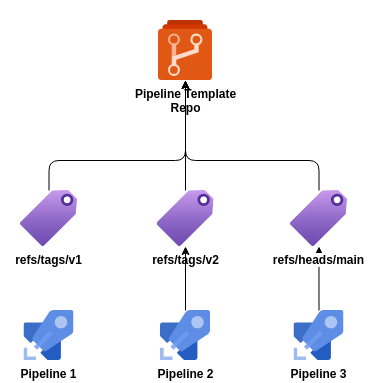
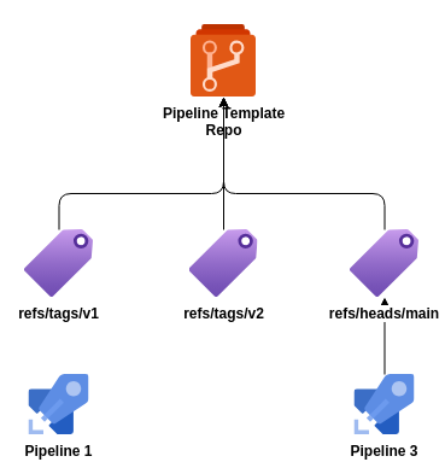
  <mxCell id="0" />
  <mxCell id="1" parent="0" />
  <mxCell id="2" value="&lt;b&gt;Pipeline Template&lt;br&gt;Repo&lt;br&gt;&lt;/b&gt;" style="sketch=0;aspect=fixed;html=1;points=[];align=center;image;fontSize=12;image=img/lib/mscae/Azure_Repos.svg;" parent="1" vertex="1"><mxGeometry x="158" y="20" width="54" height="60" as="geometry" /></mxCell>
  <mxCell id="3" style="edgeStyle=orthogonalEdgeStyle;rounded=1;orthogonalLoop=1;jettySize=auto;html=1;" parent="1" source="4" target="2" edge="1"><mxGeometry relative="1" as="geometry"><Array as="points"><mxPoint x="49" y="160" /><mxPoint x="185" y="160" /></Array></mxGeometry></mxCell>
  <mxCell id="4" value="&lt;b&gt;refs/tags/v1&lt;/b&gt;" style="aspect=fixed;html=1;points=[];align=center;image;fontSize=12;image=img/lib/azure2/general/Tag.svg;" parent="1" vertex="1"><mxGeometry x="20" y="190" width="56.99" height="56" as="geometry" /></mxCell>
  <mxCell id="5" value="&lt;b&gt;Pipeline 1&lt;/b&gt;" style="sketch=0;aspect=fixed;html=1;points=[];align=center;image;fontSize=12;image=img/lib/mscae/Azure_Pipelines.svg;" parent="1" vertex="1"><mxGeometry x="23.49" y="310" width="50" height="50" as="geometry" /></mxCell>
  <mxCell id="6" style="edgeStyle=orthogonalEdgeStyle;rounded=1;orthogonalLoop=1;jettySize=auto;html=1;" parent="1" source="7" target="2" edge="1"><mxGeometry relative="1" as="geometry" /></mxCell>
  <mxCell id="7" value="&lt;b&gt;refs/tags/v2&lt;/b&gt;" style="aspect=fixed;html=1;points=[];align=center;image;fontSize=12;image=img/lib/azure2/general/Tag.svg;" parent="1" vertex="1"><mxGeometry x="156.51" y="190" width="56.99" height="56" as="geometry" /></mxCell>
- <mxCell id="8" style="edgeStyle=orthogonalEdgeStyle;rounded=0;orthogonalLoop=1;jettySize=auto;html=1;" parent="1" source="9" target="7" edge="1"><mxGeometry relative="1" as="geometry" /></mxCell>
- <mxCell id="9" value="&lt;b&gt;Pipeline 2&lt;/b&gt;" style="sketch=0;aspect=fixed;html=1;points=[];align=center;image;fontSize=12;image=img/lib/mscae/Azure_Pipelines.svg;" parent="1" vertex="1"><mxGeometry x="160" y="310" width="50" height="50" as="geometry" /></mxCell>
  <mxCell id="10" style="edgeStyle=orthogonalEdgeStyle;rounded=0;orthogonalLoop=1;jettySize=auto;html=1;" parent="1" source="11" target="13" edge="1"><mxGeometry relative="1" as="geometry" /></mxCell>
  <mxCell id="11" value="&lt;b&gt;Pipeline 3&lt;br&gt;&lt;/b&gt;" style="sketch=0;aspect=fixed;html=1;points=[];align=center;image;fontSize=12;image=img/lib/mscae/Azure_Pipelines.svg;" parent="1" vertex="1"><mxGeometry x="293.49" y="310" width="50" height="50" as="geometry" /></mxCell>
  <mxCell id="12" style="edgeStyle=orthogonalEdgeStyle;rounded=1;orthogonalLoop=1;jettySize=auto;html=1;" parent="1" source="13" target="2" edge="1"><mxGeometry relative="1" as="geometry"><Array as="points"><mxPoint x="319" y="160" /><mxPoint x="185" y="160" /></Array></mxGeometry></mxCell>
  <mxCell id="13" value="&lt;b&gt;refs/heads/main&lt;/b&gt;" style="aspect=fixed;html=1;points=[];align=center;image;fontSize=12;image=img/lib/azure2/general/Tag.svg;" parent="1" vertex="1"><mxGeometry x="290" y="190" width="56.99" height="56" as="geometry" /></mxCell>
